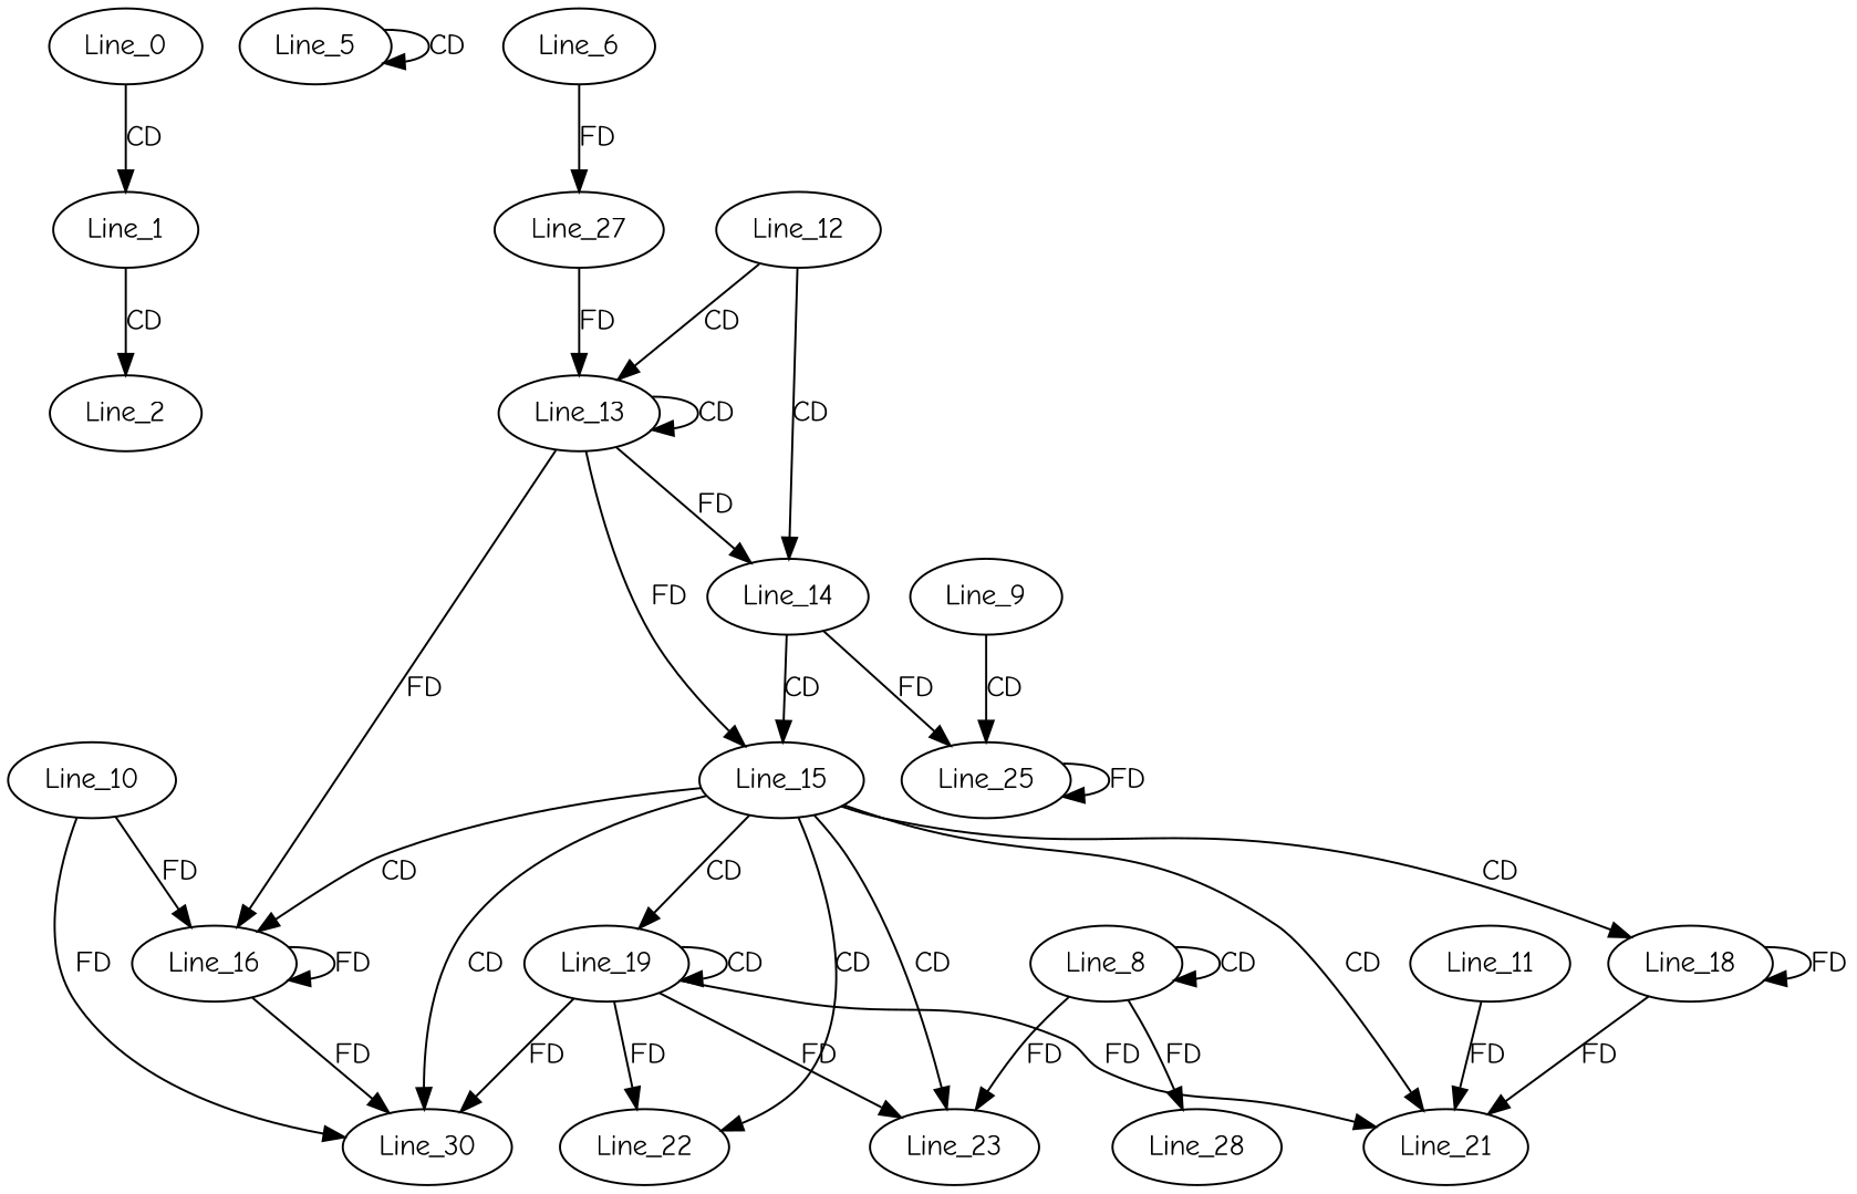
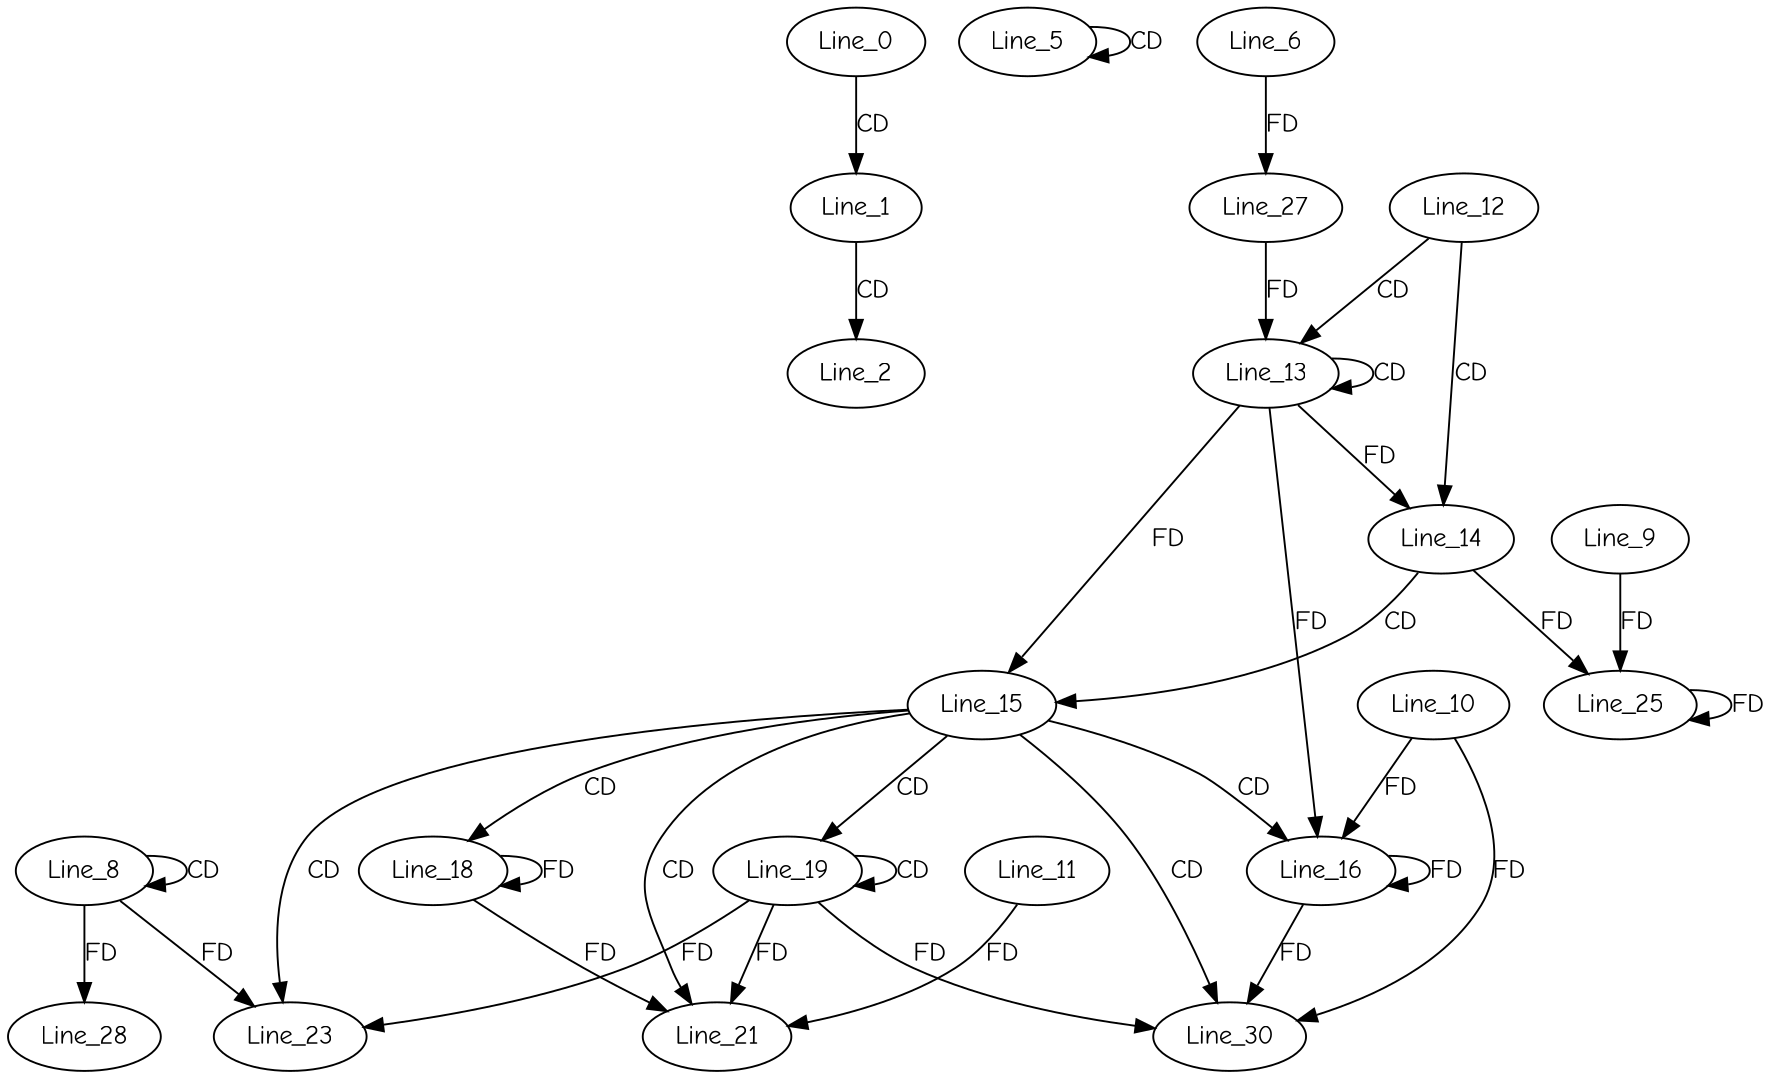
  digraph {
    fontname="Comic Neue"
    node [fontname="Comic Neue"]
    edge [fontname="Comic Neue"]
    Line_0
    Line_1
    Line_2
    Line_5
    Line_8
    Line_23
    Line_28
    Line_12
    Line_13
    Line_14
    Line_15
    Line_16
    Line_25
    Line_18
    Line_19
    n16 [label=Line_30]
    Line_21
-   Line_22
    Line_6
    Line_27
    Line_10
    Line_11
    Line_9
    Line_0 -> Line_1 [label=CD]
    Line_1 -> Line_2 [label=CD]
    Line_5 -> Line_5 [label=CD]
    Line_8 -> Line_8 [label=CD]
    Line_8 -> Line_23 [label=FD]
    Line_8 -> Line_28 [label=FD]
    Line_12 -> Line_13 [label=CD]
    Line_12 -> Line_14 [label=CD]
    Line_13 -> Line_13 [label=CD]
    Line_13 -> Line_14 [label=FD]
    Line_13 -> Line_15 [label=FD]
    Line_13 -> Line_16 [label=FD]
    Line_14 -> Line_15 [label=CD]
    Line_14 -> Line_25 [label=FD]
    Line_15 -> Line_23 [label=CD]
    Line_15 -> Line_16 [label=CD]
    Line_15 -> Line_18 [label=CD]
    Line_15 -> Line_19 [label=CD]
    Line_15 -> n16 [label=CD]
    Line_15 -> Line_21 [label=CD]
-   Line_15 -> Line_22 [label=CD]
    Line_16 -> Line_16 [label=FD]
    Line_16 -> n16 [label=FD]
    Line_25 -> Line_25 [label=FD]
    Line_18 -> Line_18 [label=FD]
    Line_18 -> Line_21 [label=FD]
    Line_19 -> Line_23 [label=FD]
    Line_19 -> Line_19 [label=CD]
    Line_19 -> n16 [label=FD]
    Line_19 -> Line_21 [label=FD]
-   Line_19 -> Line_22 [label=FD]
    Line_6 -> Line_27 [label=FD]
    Line_27 -> Line_13 [label=FD]
    Line_10 -> Line_16 [label=FD]
    Line_10 -> n16 [label=FD]
    Line_11 -> Line_21 [label=FD]
-   Line_9 -> Line_25 [label=CD]
+   Line_9 -> Line_25 [label=FD]
  }
